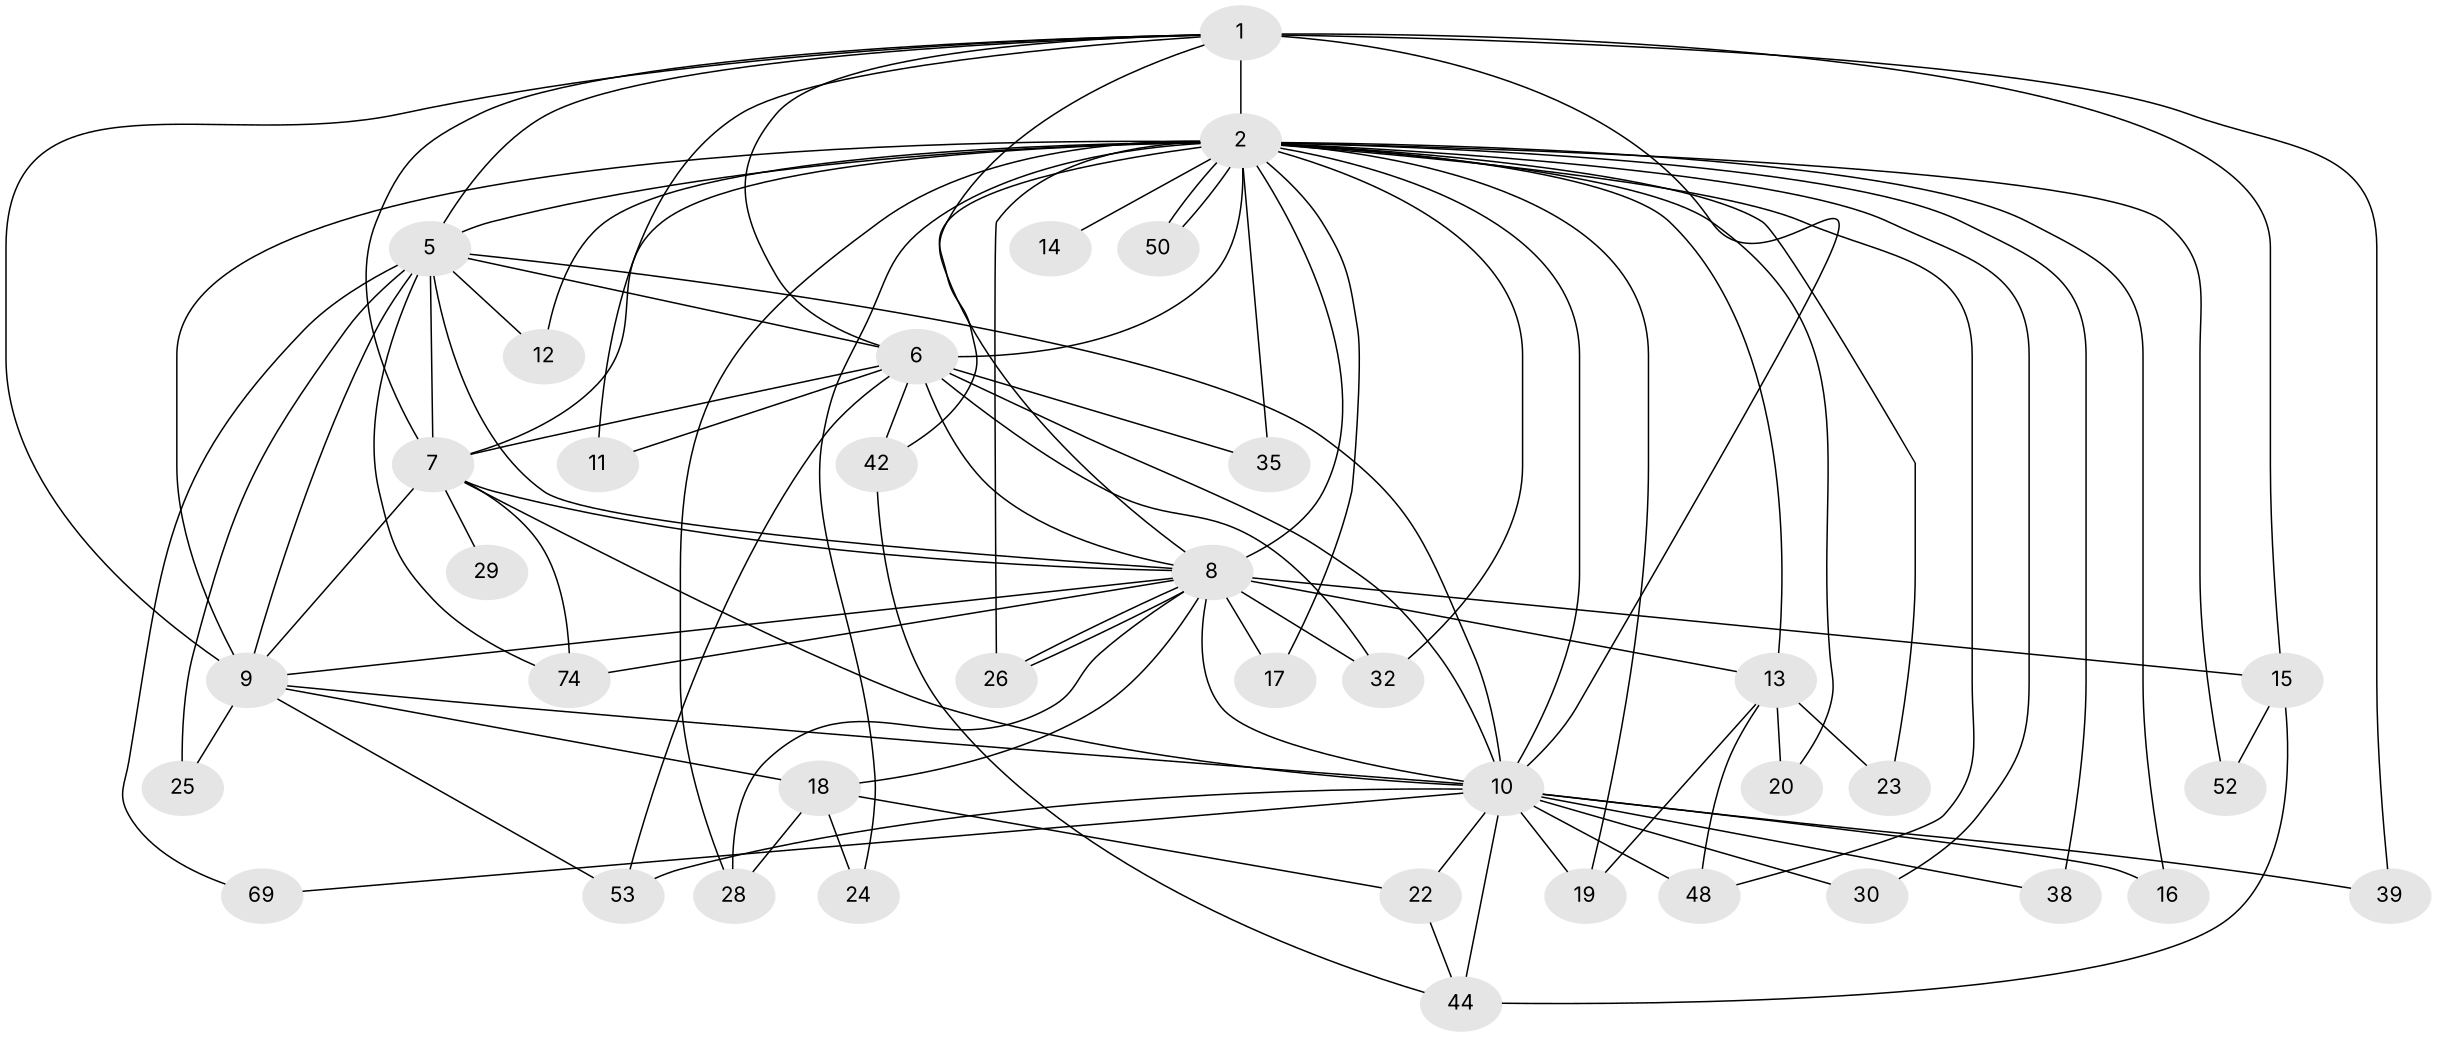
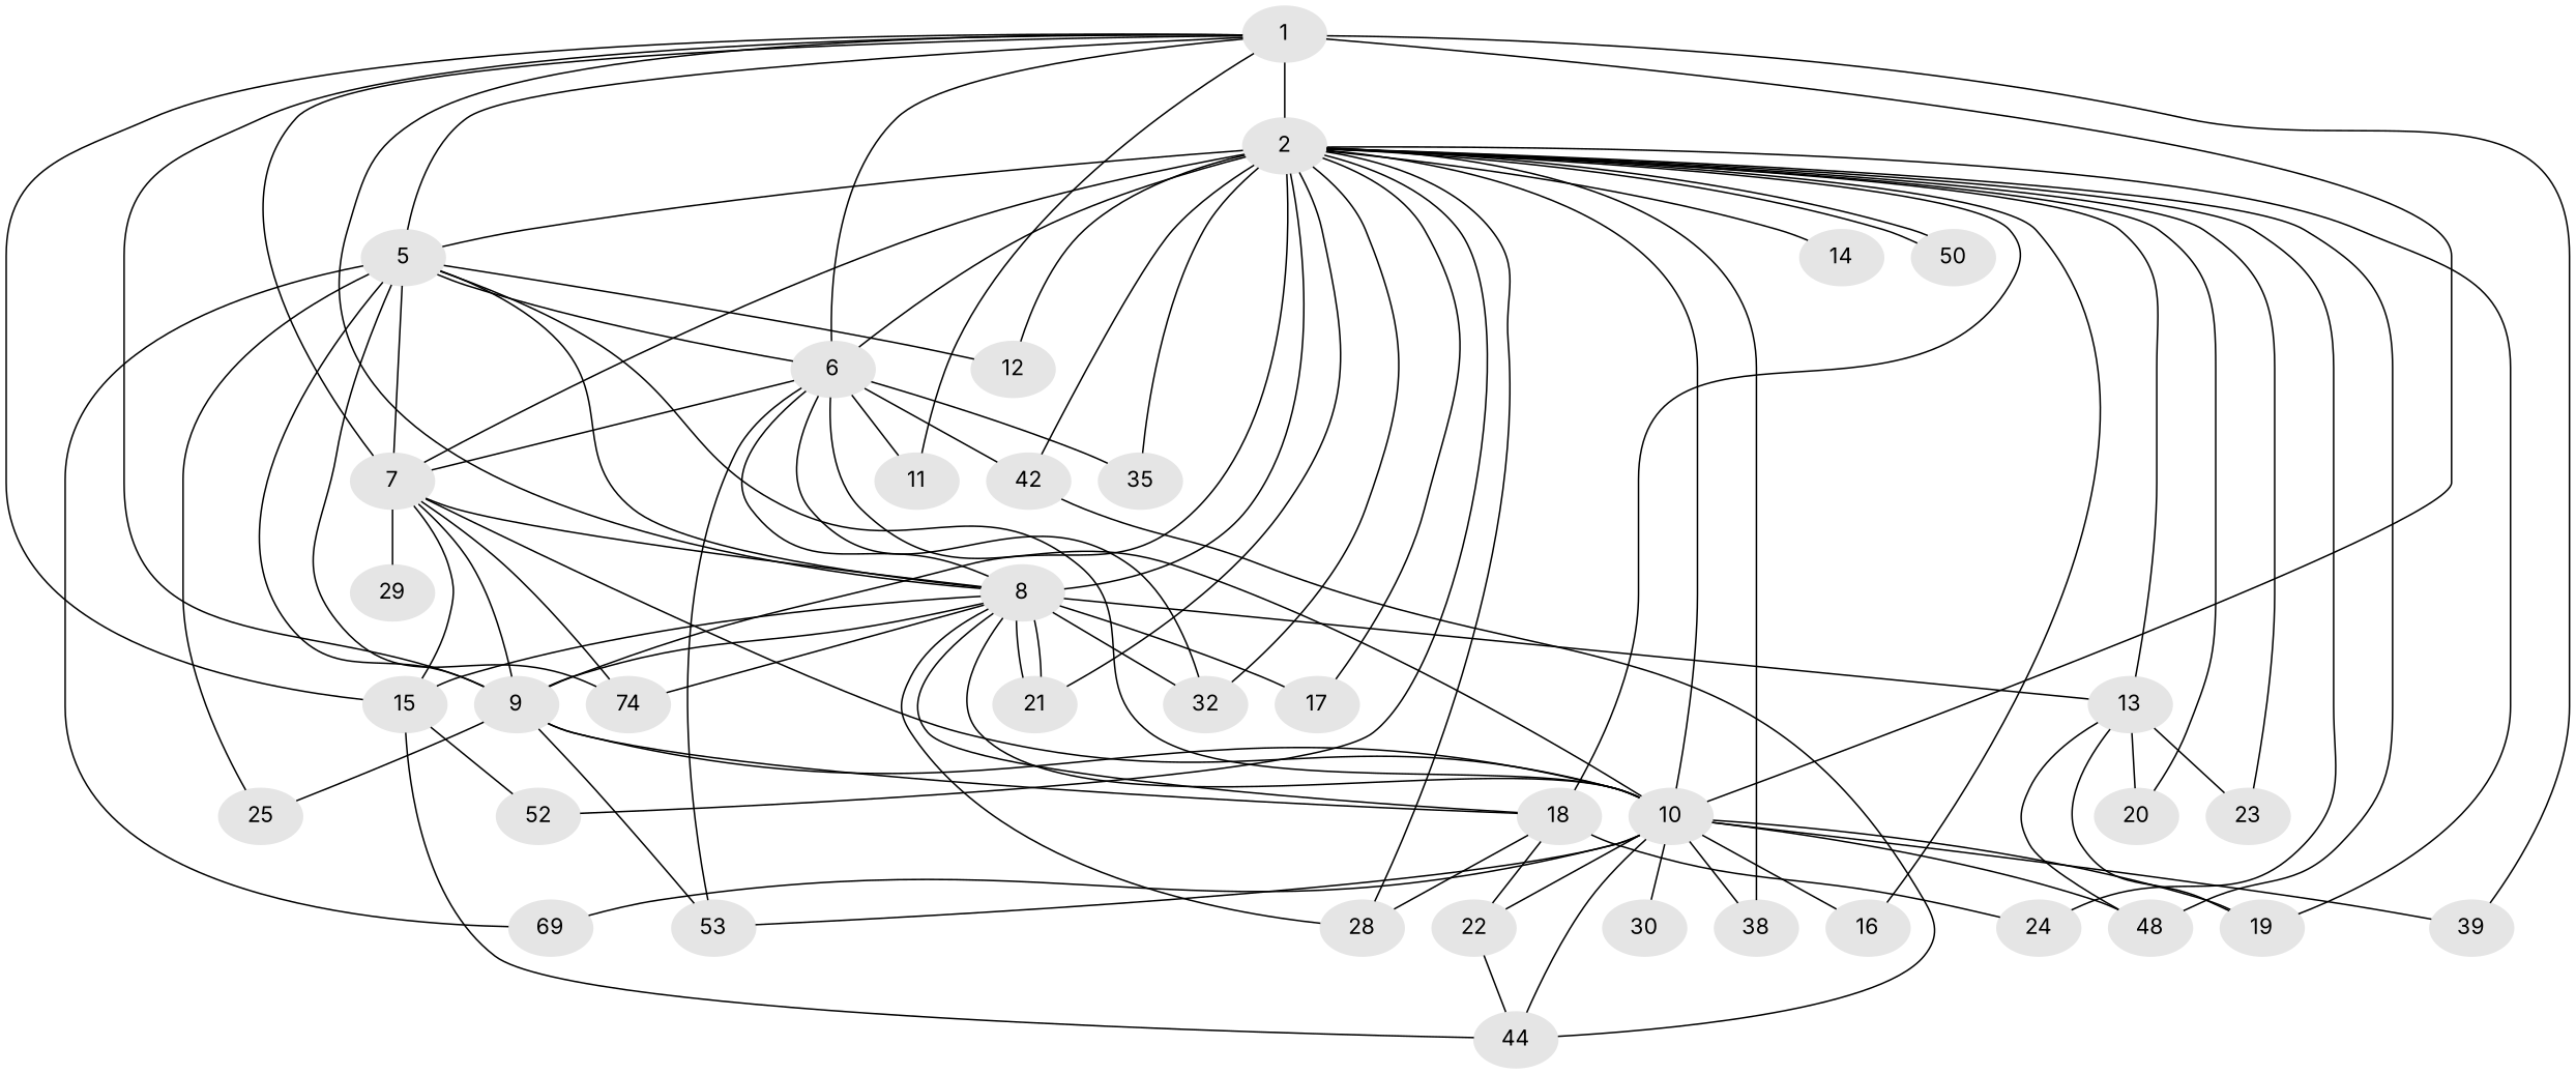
  graph {
    fontname=Inter
    node [color=gray90 fontname=Inter style=filled]
    edge [fontname=Inter]
    2 [super="+68+33+51+47+27+54+34+58+45+36+26+4+16+43+3+37+40+31"]
    5
    6
    7
    8
    9
    10
    12
    13
    14
    17
    19 [super="+75"]
    20
-   21 [super="+76" label=26]
+   21 [super="+76"]
    23
    24
    28 [super="+49"]
    30
    32
    35
    38
    42
    n23 [label=16]
    48 [super="+61"]
    50
    52
    1
    11
    39
    15 [super="+62"]
    25
    69
    74
    53 [super="+64+65"]
    29
    18
    22
    44 [super="+57+56"]
    2 -- 5 [weight=3]
    2 -- 6 [weight=4]
    2 -- 7 [weight=4]
    2 -- 8 [weight=5]
    2 -- 9 [weight=4]
    2 -- 10 [weight=7]
    2 -- 12
    2 -- 13
    2 -- 14 [weight=2]
    2 -- 17
    2 -- 19
    2 -- 20
    2 -- 21
    2 -- 23
    2 -- 24
    2 -- 28 [weight=2]
-   2 -- 30
+   2 -- 18
    2 -- 32
    2 -- 35 [weight=3]
    2 -- 38 [weight=3]
    2 -- 42
    2 -- n23
    2 -- 48
    2 -- 50 [weight=2]
    2 -- 50
    2 -- 52
    5 -- 6
    5 -- 7
    5 -- 8
    5 -- 9
    5 -- 10
    5 -- 12
    5 -- 25
    5 -- 69
    5 -- 74
    6 -- 7
    6 -- 8
    6 -- 10
    6 -- 32
    6 -- 35
    6 -- 42
    6 -- 11
    6 -- 53
    7 -- 8
    7 -- 9
    7 -- 10
+   7 -- 15
    7 -- 74
    7 -- 29
    8 -- 9
    8 -- 10
    8 -- 13
    8 -- 17
    8 -- 21
    8 -- 21
    8 -- 28
    8 -- 32
    8 -- 15
    8 -- 74
    8 -- 18
    9 -- 10
    9 -- 25
    9 -- 53
    9 -- 18
    10 -- 19
    10 -- 30
    10 -- 38
    10 -- n23
    10 -- 48
    10 -- 39
    10 -- 69
    10 -- 53
    10 -- 22
    10 -- 44
    13 -- 19
    13 -- 20
    13 -- 23
    13 -- 48
    42 -- 44
    1 -- 2 [weight=8]
    1 -- 5
    1 -- 6
    1 -- 7
    1 -- 8
    1 -- 9
    1 -- 10
    1 -- 11
    1 -- 39
    1 -- 15
    15 -- 52
    15 -- 44
    18 -- 24
    18 -- 28
    18 -- 22
    22 -- 44
  }
